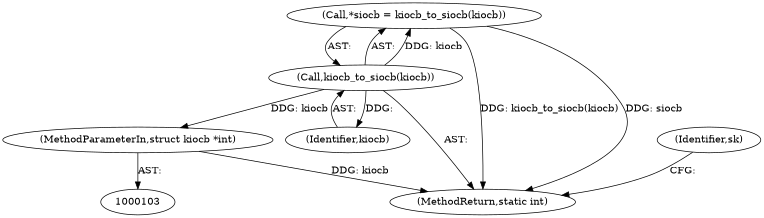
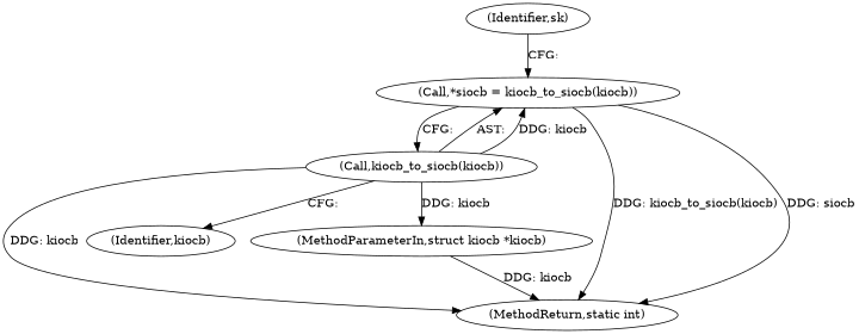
  digraph {
    n1 [label="(Call,*siocb = kiocb_to_siocb(kiocb))"]
    n2 [label="(Call,kiocb_to_siocb(kiocb))"]
    n3 [label="(MethodReturn,static int)"]
    n4 [label="(Identifier,kiocb)"]
-   n5 [label="(MethodParameterIn,struct kiocb *int)"]
-   1000103
+   n5 [label="(MethodParameterIn,struct kiocb *kiocb)"]
    n7 [label="(Identifier,sk)"]
-   n1 -> n2 [label="AST: "]
+   n1 -> n2 [label="CFG: "]
    n1 -> n3 [label="DDG: kiocb_to_siocb(kiocb)"]
    n1 -> n3 [label="DDG: siocb"]
    n2 -> n1 [label="AST: "]
    n2 -> n1 [label="DDG: kiocb"]
-   n2 -> n3 [label="AST: "]
-   n2 -> n4 [label="DDG: "]
+   n2 -> n3 [label="DDG: kiocb"]
+   n2 -> n4 [label="CFG: "]
    n2 -> n5 [label="DDG: kiocb"]
-   n4 -> n2 [label="AST: "]
    n5 -> n3 [label="DDG: kiocb"]
-   n5 -> 1000103 [label="AST: "]
-   n7 -> n3 [label="CFG: "]
+   n7 -> n1 [label="CFG: "]
  }
